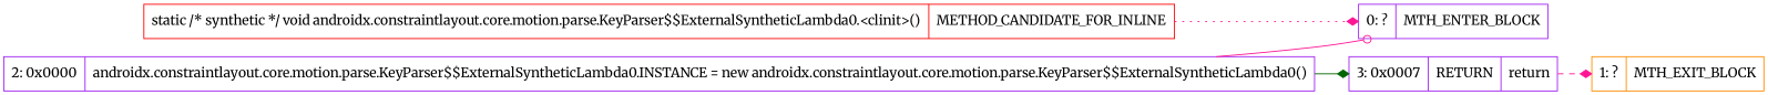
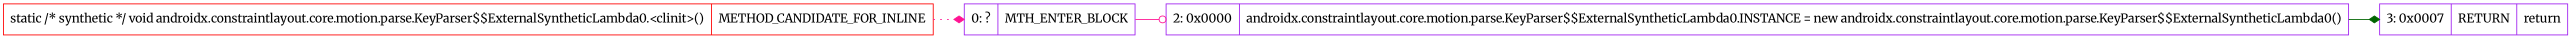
  digraph {
    fontname=Merriweather
    rankdir=LR
    node [color=purple fontname=Merriweather shape=record]
    edge [arrowhead=diamond color=deeppink fontname=Merriweather style=solid]
    n1 [label="{0\:\ ?|MTH_ENTER_BLOCK\l}"]
    n2 [label="{2\:\ 0x0000|androidx.constraintlayout.core.motion.parse.KeyParser$$ExternalSyntheticLambda0.INSTANCE = new androidx.constraintlayout.core.motion.parse.KeyParser$$ExternalSyntheticLambda0()\l}"]
    n3 [label="{3\:\ 0x0007|RETURN\l|return\l}"]
-   n4 [color=darkorange label="{1\:\ ?|MTH_EXIT_BLOCK\l}"]
    n5 [color=red label="{static \/* synthetic *\/ void androidx.constraintlayout.core.motion.parse.KeyParser$$ExternalSyntheticLambda0.\<clinit\>()  | METHOD_CANDIDATE_FOR_INLINE\l}"]
-   n2 -> n1 [arrowhead=odot]
+   n1 -> n2 [arrowhead=odot]
    n2 -> n3 [color=darkgreen]
-   n3 -> n4 [style=dashed]
    n5 -> n1 [style=dotted]
  }
